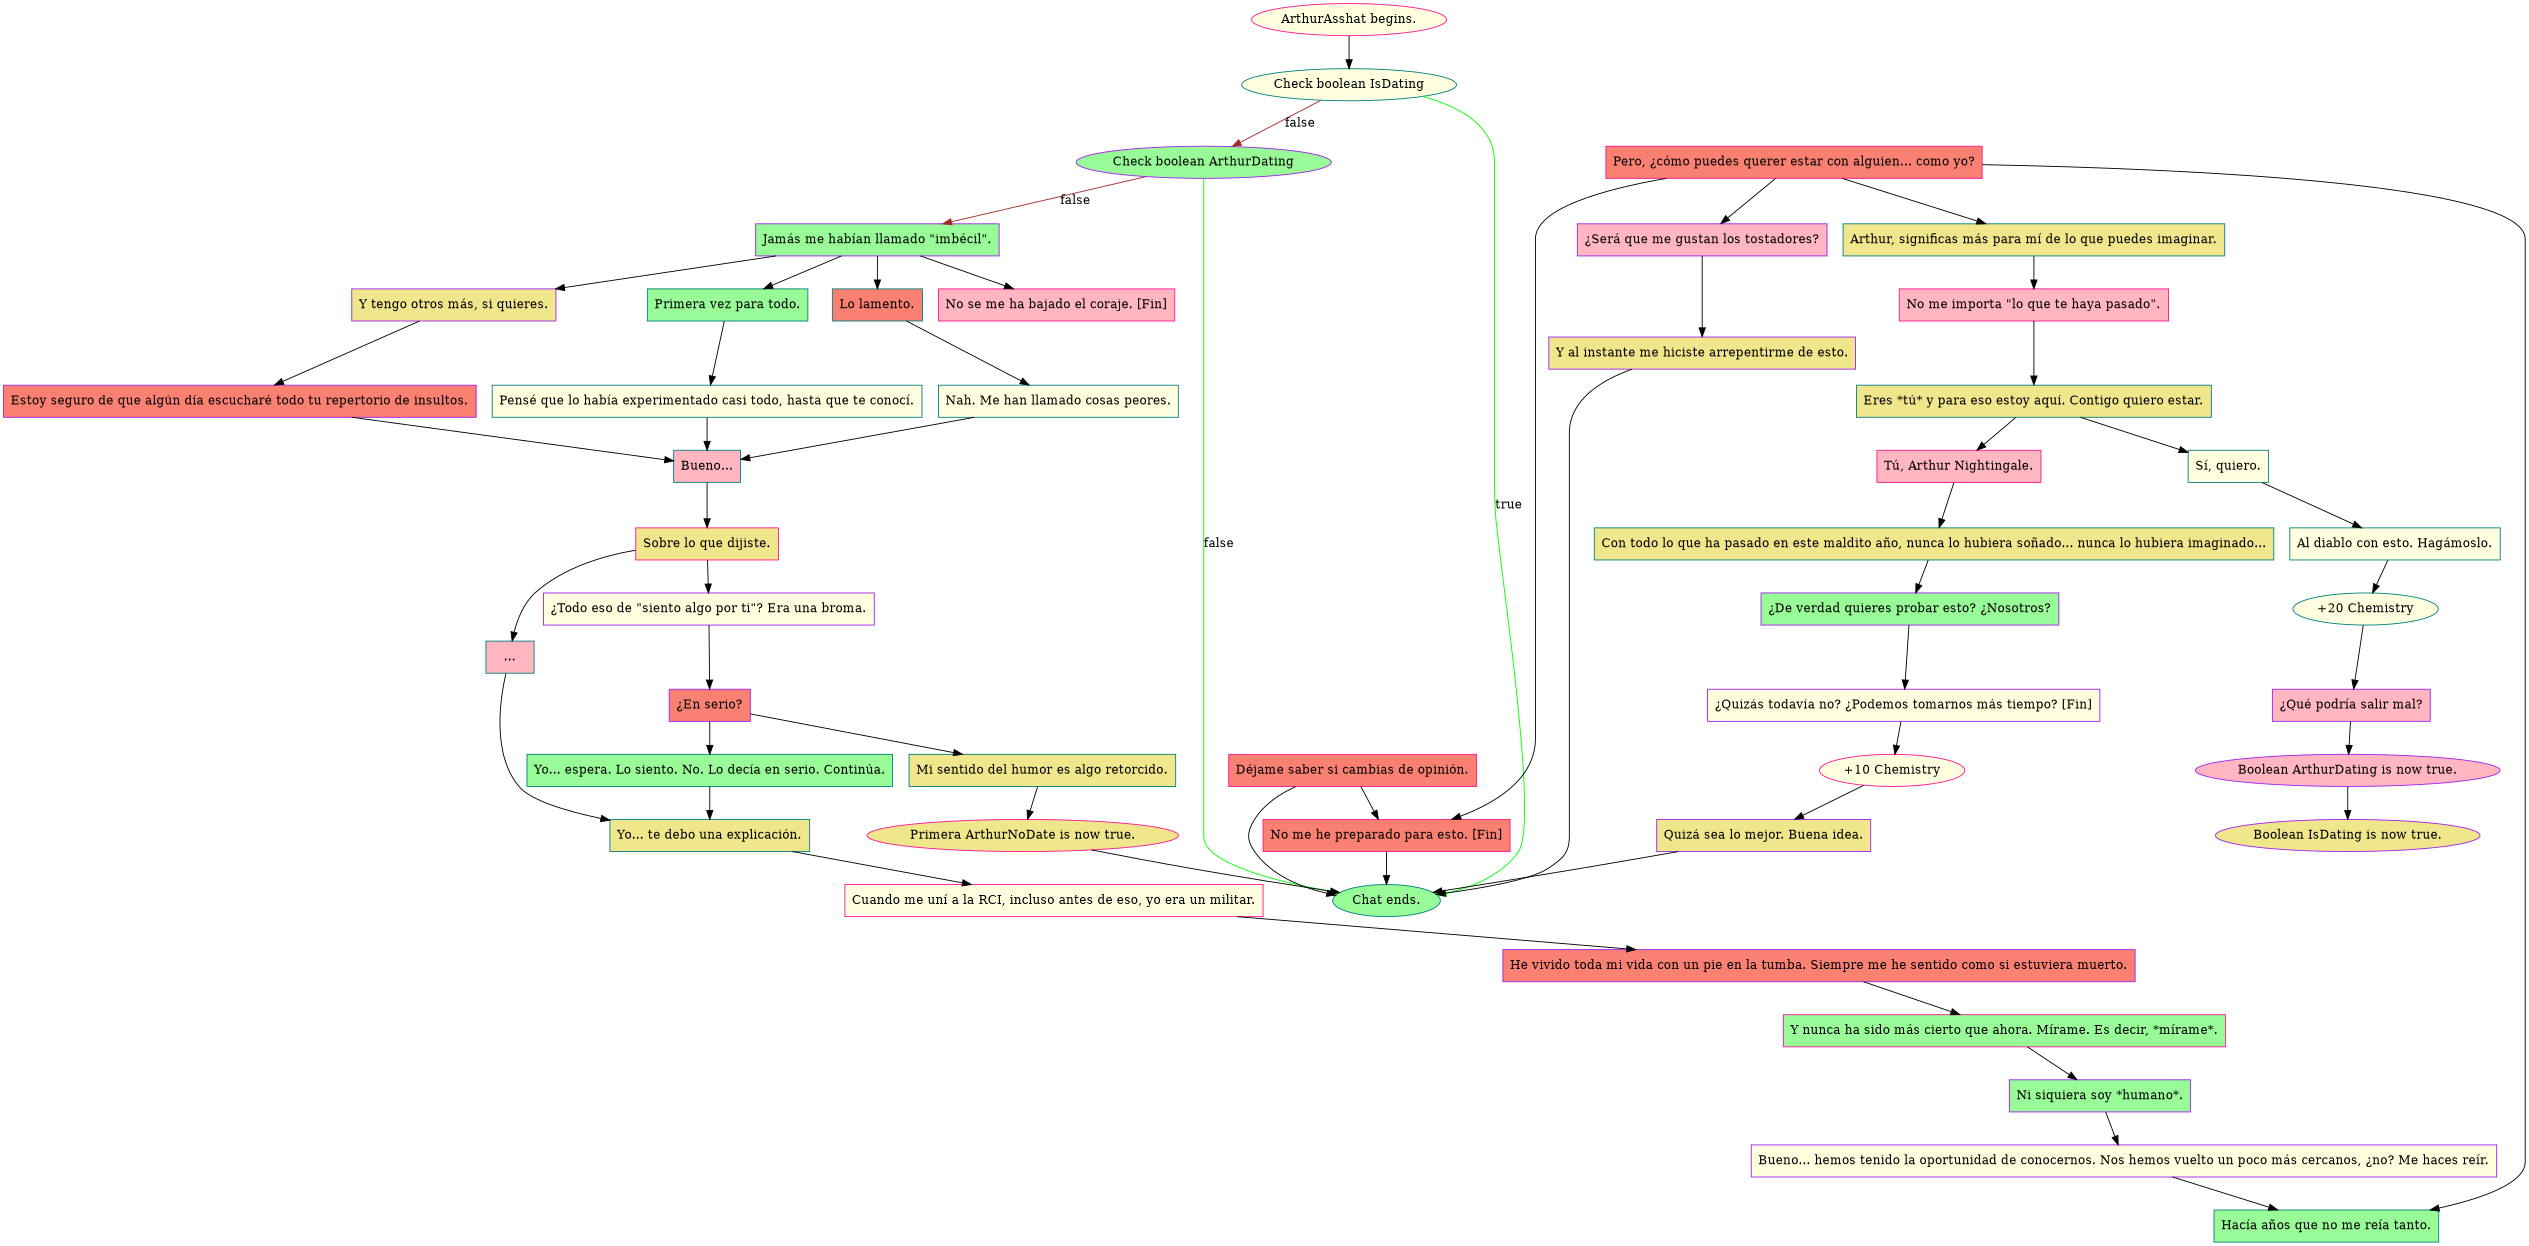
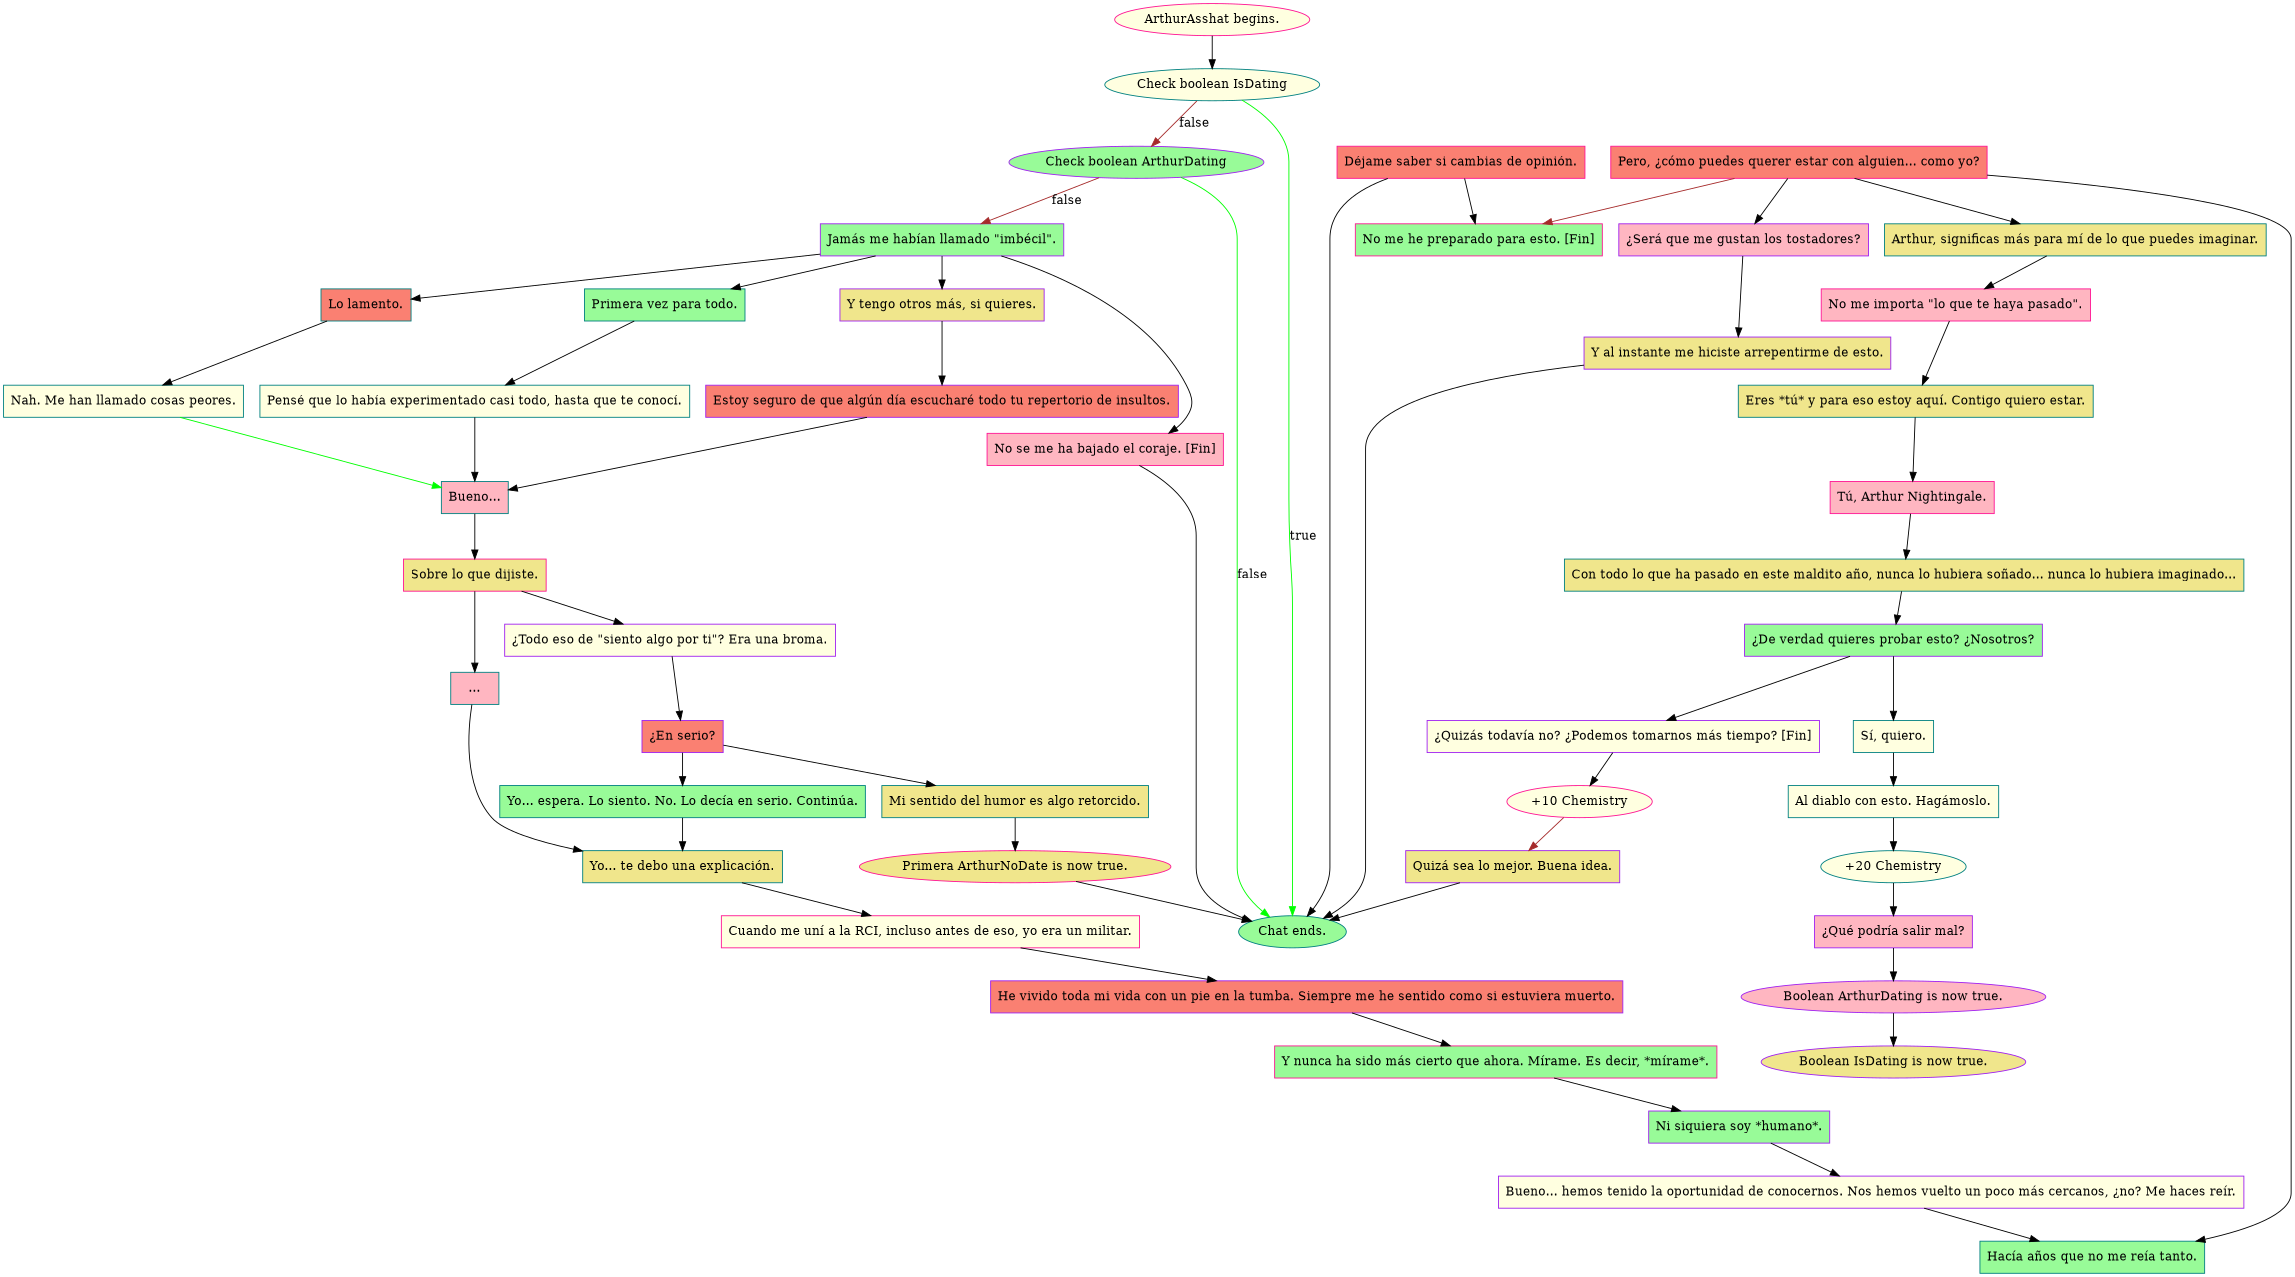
  digraph {
    node [color=teal fillcolor=lightyellow style=filled shape=box]
    "ArthurAsshat begins." [color=deeppink shape=""]
    n2 [label="Check boolean IsDating" shape=""]
    "Chat ends." [fillcolor=palegreen shape=""]
    n4 [color=purple fillcolor=palegreen label="Check boolean ArthurDating" shape=""]
    n5 [color=purple fillcolor=palegreen label="Jamás me habían llamado \"imbécil\"."]
    n6 [color=purple fillcolor=khaki label="Y tengo otros más, si quieres."]
    n7 [fillcolor=palegreen label="Primera vez para todo."]
    n8 [fillcolor=salmon label="Lo lamento."]
    n9 [color=deeppink fillcolor=lightpink label="No se me ha bajado el coraje. [Fin]"]
    n10 [color=purple fillcolor=salmon label="Estoy seguro de que algún día escucharé todo tu repertorio de insultos."]
    n11 [label="Pensé que lo había experimentado casi todo, hasta que te conocí."]
    n12 [label="Nah. Me han llamado cosas peores."]
    n13 [fillcolor=lightpink label="Bueno..."]
    n14 [color=deeppink fillcolor=khaki label="Sobre lo que dijiste."]
    n15 [color=purple label="¿Todo eso de \"siento algo por ti\"? Era una broma."]
    n16 [fillcolor=lightpink label="..."]
    n17 [color=purple fillcolor=salmon label="¿En serio?"]
    n18 [fillcolor=khaki label="Yo... te debo una explicación."]
    n19 [fillcolor=palegreen label="Yo... espera. Lo siento. No. Lo decía en serio. Continúa."]
    n20 [fillcolor=khaki label="Mi sentido del humor es algo retorcido."]
    n21 [color=deeppink label="Cuando me uní a la RCI, incluso antes de eso, yo era un militar."]
    n22 [color=deeppink fillcolor=khaki label="Primera ArthurNoDate is now true." shape=""]
    n23 [color=purple fillcolor=salmon label="He vivido toda mi vida con un pie en la tumba. Siempre me he sentido como si estuviera muerto."]
    n24 [color=deeppink fillcolor=palegreen label="Y nunca ha sido más cierto que ahora. Mírame. Es decir, *mírame*."]
    n25 [color=purple fillcolor=palegreen label="Ni siquiera soy *humano*."]
    n26 [color=purple label="Bueno... hemos tenido la oportunidad de conocernos. Nos hemos vuelto un poco más cercanos, ¿no? Me haces reír."]
    n27 [fillcolor=palegreen label="Hacía años que no me reía tanto."]
    n28 [color=deeppink fillcolor=salmon label="Pero, ¿cómo puedes querer estar con alguien... como yo?"]
    n29 [fillcolor=khaki label="Arthur, significas más para mí de lo que puedes imaginar."]
    n30 [color=purple fillcolor=lightpink label="¿Será que me gustan los tostadores?"]
-   n31 [color=deeppink fillcolor=salmon label="No me he preparado para esto. [Fin]"]
+   n31 [color=deeppink fillcolor=palegreen label="No me he preparado para esto. [Fin]"]
    n32 [color=deeppink fillcolor=lightpink label="No me importa \"lo que te haya pasado\"."]
    n33 [color=purple fillcolor=khaki label="Y al instante me hiciste arrepentirme de esto."]
    n34 [fillcolor=khaki label="Eres *tú* y para eso estoy aquí. Contigo quiero estar."]
    n35 [color=deeppink fillcolor=salmon label="Déjame saber si cambias de opinión."]
    n36 [color=deeppink fillcolor=lightpink label="Tú, Arthur Nightingale."]
    n37 [fillcolor=khaki label="Con todo lo que ha pasado en este maldito año, nunca lo hubiera soñado... nunca lo hubiera imaginado..."]
    n38 [color=purple fillcolor=palegreen label="¿De verdad quieres probar esto? ¿Nosotros?"]
    n39 [label="Sí, quiero."]
    n40 [color=purple label="¿Quizás todavía no? ¿Podemos tomarnos más tiempo? [Fin]"]
    n41 [label="Al diablo con esto. Hagámoslo."]
    n42 [color=deeppink label="+10 Chemistry" shape=""]
    n43 [label="+20 Chemistry" shape=""]
    n44 [color=purple fillcolor=khaki label="Quizá sea lo mejor. Buena idea."]
    n45 [color=purple fillcolor=lightpink label="¿Qué podría salir mal?"]
    n46 [color=purple fillcolor=lightpink label="Boolean ArthurDating is now true." shape=""]
    n47 [color=purple fillcolor=khaki label="Boolean IsDating is now true." shape=""]
    "ArthurAsshat begins." -> n2
    n2 -> "Chat ends." [color=green label=true]
    n2 -> n4 [color=brown label=false]
    n4 -> "Chat ends." [color=green label=false]
    n4 -> n5 [color=brown label=false]
    n5 -> n6
    n5 -> n7
    n5 -> n8
    n5 -> n9
    n6 -> n10
    n7 -> n11
    n8 -> n12
-   n31 -> "Chat ends."
+   n9 -> "Chat ends."
    n10 -> n13
    n11 -> n13
-   n12 -> n13
+   n12 -> n13 [color=green]
    n13 -> n14
    n14 -> n15
    n14 -> n16
    n15 -> n17
    n16 -> n18
    n17 -> n19
    n17 -> n20
    n18 -> n21
    n19 -> n18
    n20 -> n22
    n21 -> n23
    n22 -> "Chat ends."
    n23 -> n24
    n24 -> n25
    n25 -> n26
    n26 -> n27
    n28 -> n27
    n28 -> n29
    n28 -> n30
-   n28 -> n31
+   n28 -> n31 [color=brown]
    n29 -> n32
    n30 -> n33
    n32 -> n34
    n33 -> "Chat ends."
    n34 -> n36
    n35 -> "Chat ends."
    n35 -> n31
    n36 -> n37
    n37 -> n38
-   n34 -> n39
+   n38 -> n39
    n38 -> n40
    n39 -> n41
    n40 -> n42
    n41 -> n43
-   n42 -> n44
+   n42 -> n44 [color=brown]
    n43 -> n45
    n44 -> "Chat ends."
    n45 -> n46
    n46 -> n47
  }
